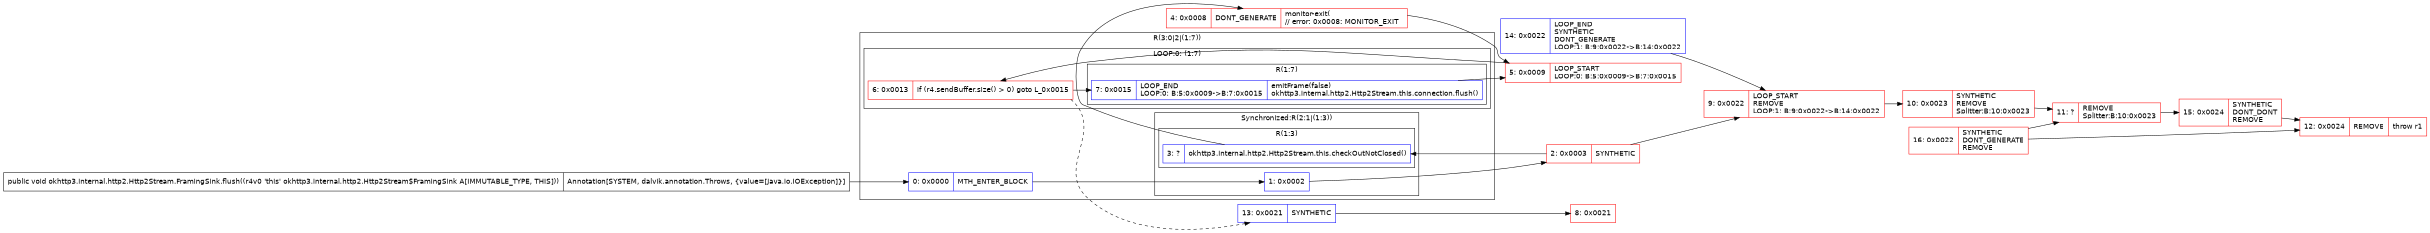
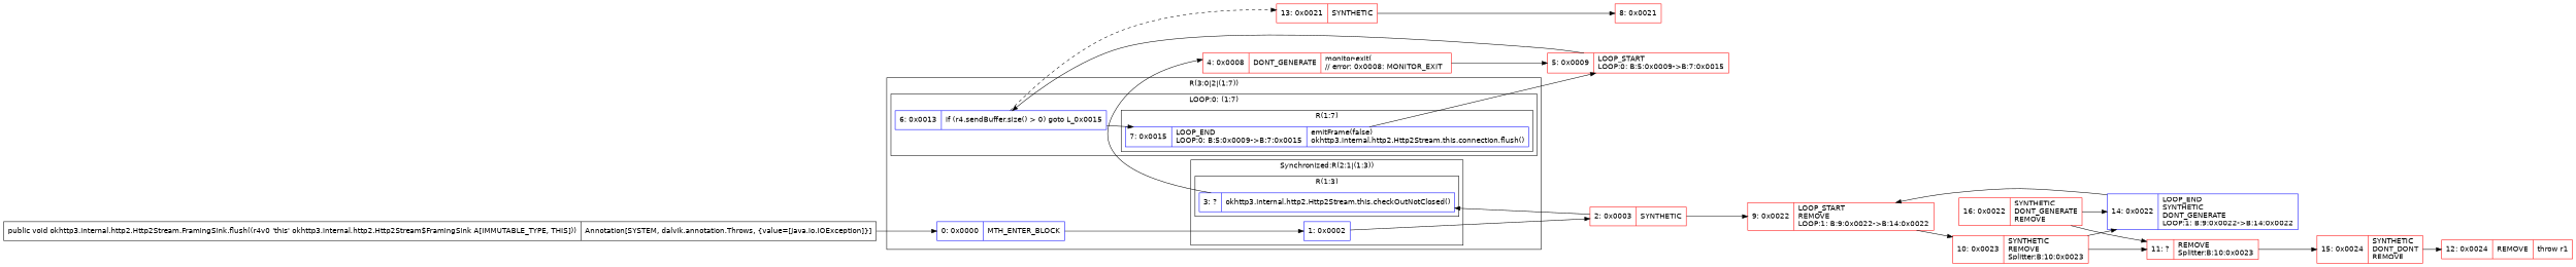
  digraph {
    fontname="DejaVu Sans"
    rankdir=LR
    node [color=red fontname="DejaVu Sans" shape=record]
    edge [fontname="DejaVu Sans"]
    n1 [color=blue label="{3\:\ ?|okhttp3.internal.http2.Http2Stream.this.checkOutNotClosed()\l}"]
    n2 [color=blue label="{1\:\ 0x0002}"]
    n3 [color=blue label="{7\:\ 0x0015|LOOP_END\lLOOP:0: B:5:0x0009\-\>B:7:0x0015\l|emitFrame(false)\lokhttp3.internal.http2.Http2Stream.this.connection.flush()\l}"]
-   n4 [label="{6\:\ 0x0013|if (r4.sendBuffer.size() \> 0) goto L_0x0015\l}"]
+   n4 [color=blue label="{6\:\ 0x0013|if (r4.sendBuffer.size() \> 0) goto L_0x0015\l}"]
    n5 [color=blue label="{0\:\ 0x0000|MTH_ENTER_BLOCK\l}"]
    n6 [label="{4\:\ 0x0008|DONT_GENERATE\l|monitor\-exit(\l\/\/ error: 0x0008: MONITOR_EXIT  \l}"]
    n7 [label="{2\:\ 0x0003|SYNTHETIC\l}"]
    n8 [label="{5\:\ 0x0009|LOOP_START\lLOOP:0: B:5:0x0009\-\>B:7:0x0015\l}"]
-   n9 [color=blue label="{13\:\ 0x0021|SYNTHETIC\l}"]
+   n9 [label="{13\:\ 0x0021|SYNTHETIC\l}"]
    n10 [label="{9\:\ 0x0022|LOOP_START\lREMOVE\lLOOP:1: B:9:0x0022\-\>B:14:0x0022\l}"]
    n11 [label="{8\:\ 0x0021}"]
    n12 [label="{10\:\ 0x0023|SYNTHETIC\lREMOVE\lSplitter:B:10:0x0023\l}"]
    n13 [label="{11\:\ ?|REMOVE\lSplitter:B:10:0x0023\l}"]
    n14 [color=blue label="{14\:\ 0x0022|LOOP_END\lSYNTHETIC\lDONT_GENERATE\lLOOP:1: B:9:0x0022\-\>B:14:0x0022\l}"]
    n15 [label="{15\:\ 0x0024|SYNTHETIC\lDONT_DONT\lREMOVE\l}"]
    n16 [label="{12\:\ 0x0024|REMOVE\l|throw r1\l}"]
    n17 [label="{16\:\ 0x0022|SYNTHETIC\lDONT_GENERATE\lREMOVE\l}"]
    n18 [label="{public void okhttp3.internal.http2.Http2Stream.FramingSink.flush((r4v0 'this' okhttp3.internal.http2.Http2Stream$FramingSink A[IMMUTABLE_TYPE, THIS]))  | Annotation[SYSTEM, dalvik.annotation.Throws, \{value=[java.io.IOException]\}]\l}" color=""]
    subgraph cluster_1 {
      label="R(3:0|2|(1:7))"
      n5
      subgraph cluster_2 {
        label="Synchronized:R(2:1|(1:3))"
        n2
        subgraph cluster_3 {
          label="R(1:3)"
          n1
        }
      }
      subgraph cluster_4 {
        label="LOOP:0: (1:7)"
        n4
        subgraph cluster_5 {
          label="R(1:7)"
          n3
        }
      }
    }
    n1 -> n6
    n2 -> n7
    n3 -> n8
    n4 -> n3
    n4 -> n9 [style=dashed]
    n5 -> n2
    n6 -> n8
    n7 -> n1
    n7 -> n10
    n8 -> n4
    n9 -> n11
    n10 -> n12
    n12 -> n13
+   n12 -> n14
    n13 -> n15
    n14 -> n10
    n15 -> n16
    n17 -> n13
-   n17 -> n16
+   n17 -> n14
    n18 -> n5
  }
